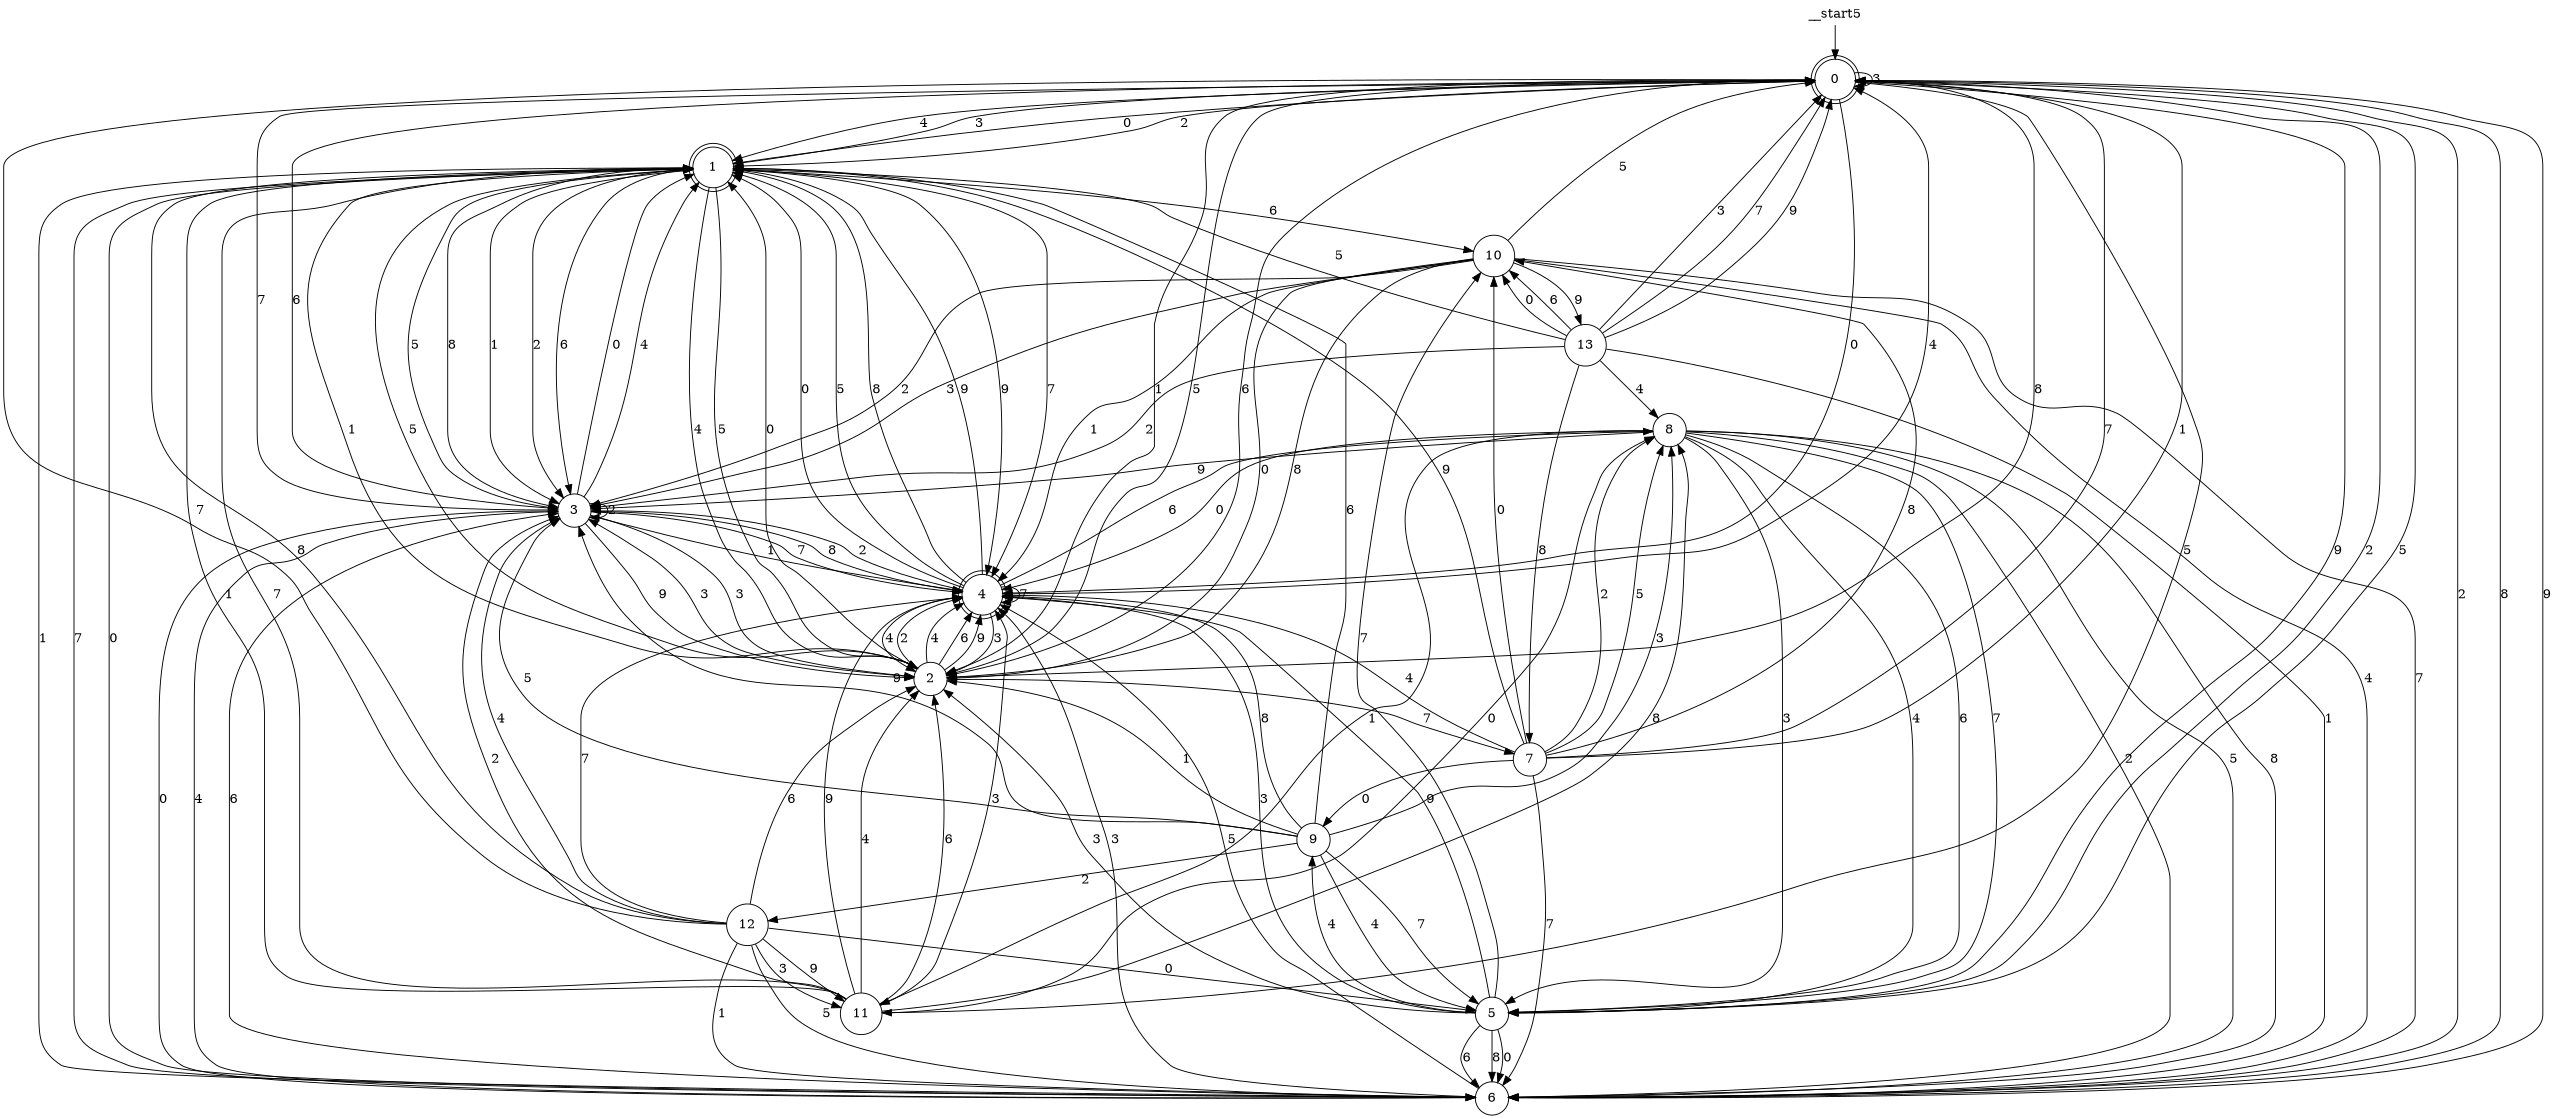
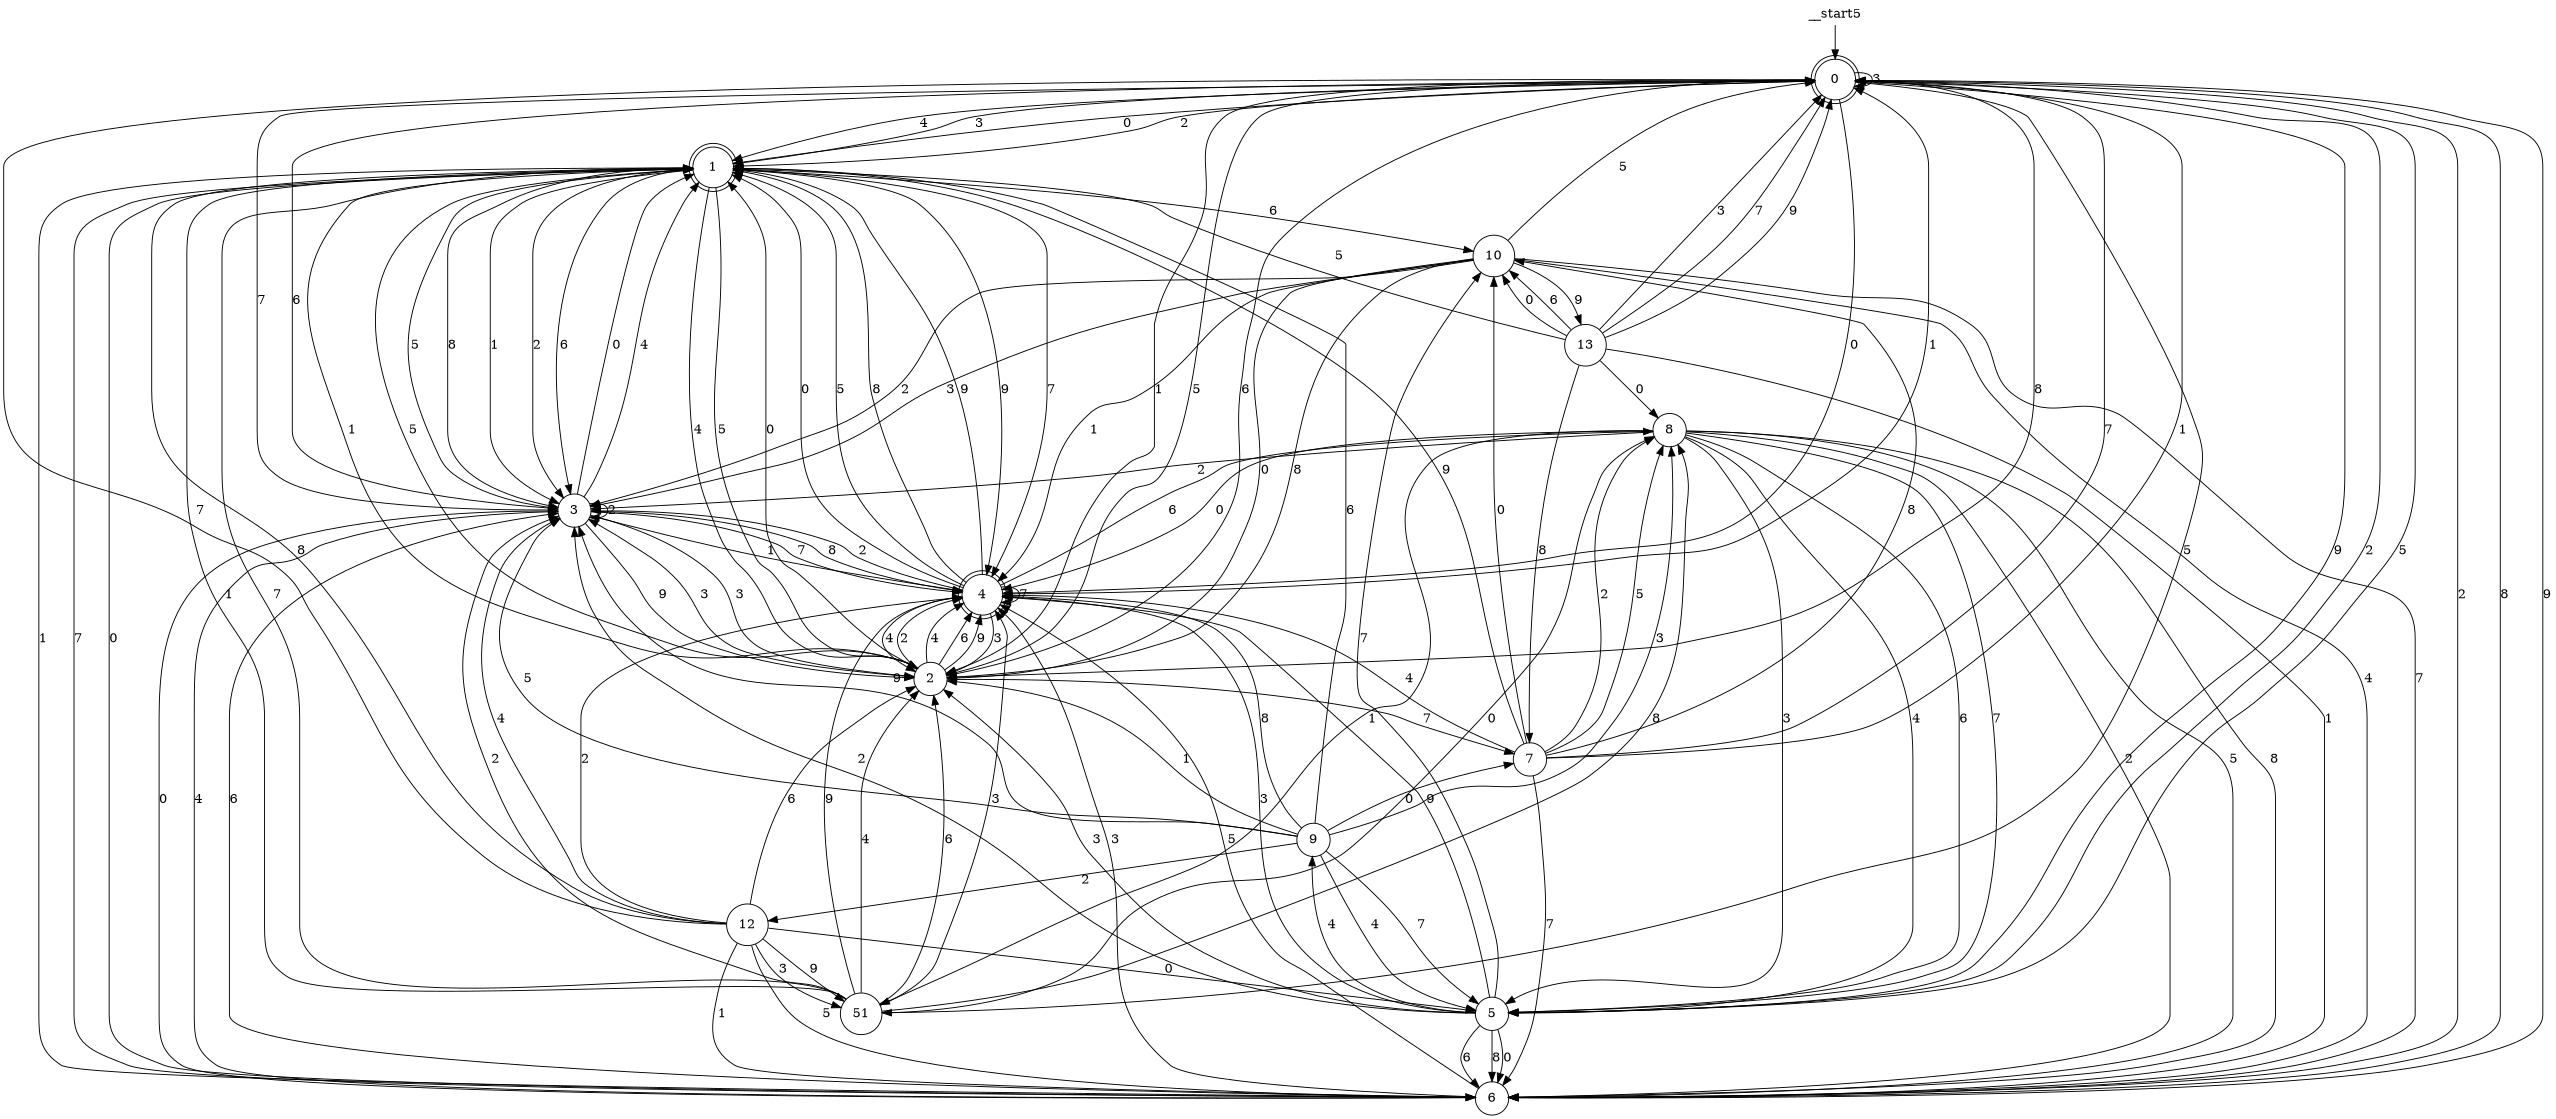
  digraph {
    node [shape=circle]
    n1 [label=0 shape=doublecircle]
    n2 [label=1 shape=doublecircle]
    n3 [label=2]
    n4 [label=3]
    n5 [label=4 shape=doublecircle]
    n6 [label=5]
-   n7 [label=11]
+   n7 [label=51]
    n8 [label=6]
    n9 [label=10]
    n10 [label=7]
    n11 [label=8]
    n12 [label=9]
    n13 [label=12]
    n14 [label=13]
    n15 [height=0 label=__start5 shape=none width=0]
    n1 -> n1 [label=3]
    n1 -> n2 [label=0]
    n1 -> n2 [label=2]
    n1 -> n2 [label=4]
    n1 -> n3 [label=1]
    n1 -> n3 [label=5]
    n1 -> n3 [label=6]
    n1 -> n4 [label=7]
    n1 -> n5 [label=0]
    n1 -> n6 [label=9]
    n1 -> n7 [label=5]
    n2 -> n1 [label=3]
    n2 -> n3 [label=4]
    n2 -> n3 [label=5]
    n2 -> n4 [label=1]
    n2 -> n4 [label=2]
    n2 -> n4 [label=6]
    n2 -> n4 [label=8]
    n2 -> n5 [label=7]
    n2 -> n5 [label=9]
    n2 -> n8 [label=0]
    n2 -> n9 [label=6]
    n3 -> n1 [label=8]
    n3 -> n2 [label=0]
    n3 -> n2 [label=1]
    n3 -> n2 [label=5]
    n3 -> n4 [label=3]
    n3 -> n5 [label=2]
    n3 -> n5 [label=4]
    n3 -> n5 [label=6]
    n3 -> n5 [label=9]
    n3 -> n10 [label=7]
    n4 -> n1 [label=6]
    n4 -> n2 [label=0]
    n4 -> n2 [label=4]
    n4 -> n2 [label=5]
    n4 -> n3 [label=3]
    n4 -> n3 [label=9]
    n4 -> n4 [label=2]
    n4 -> n5 [label=1]
    n4 -> n5 [label=7]
    n4 -> n5 [label=8]
-   n5 -> n1 [label=4]
+   n5 -> n1 [label=1]
    n5 -> n2 [label=0]
    n5 -> n2 [label=5]
    n5 -> n2 [label=8]
    n5 -> n2 [label=9]
    n5 -> n3 [label=3]
    n5 -> n3 [label=4]
    n5 -> n4 [label=2]
    n5 -> n5 [label=7]
    n5 -> n11 [label=6]
    n6 -> n1 [label=2]
    n6 -> n1 [label=5]
    n6 -> n3 [label=3]
    n6 -> n5 [label=3]
    n6 -> n5 [label=9]
    n6 -> n8 [label=0]
    n6 -> n8 [label=6]
    n6 -> n8 [label=8]
    n6 -> n9 [label=7]
    n6 -> n12 [label=4]
    n7 -> n2 [label=1]
    n7 -> n2 [label=7]
    n7 -> n3 [label=4]
    n7 -> n3 [label=6]
    n7 -> n4 [label=2]
    n7 -> n5 [label=3]
    n7 -> n5 [label=9]
    n7 -> n11 [label=0]
    n7 -> n11 [label=8]
    n8 -> n1 [label=2]
    n8 -> n1 [label=8]
    n8 -> n1 [label=9]
    n8 -> n2 [label=1]
    n8 -> n2 [label=7]
    n8 -> n4 [label=0]
    n8 -> n4 [label=4]
    n8 -> n4 [label=6]
    n8 -> n5 [label=3]
    n8 -> n5 [label=5]
    n9 -> n1 [label=5]
    n9 -> n3 [label=0]
    n9 -> n3 [label=8]
    n9 -> n4 [label=2]
    n9 -> n4 [label=3]
    n9 -> n5 [label=1]
    n9 -> n8 [label=4]
    n9 -> n8 [label=7]
    n9 -> n14 [label=9]
    n10 -> n1 [label=1]
    n10 -> n1 [label=7]
    n10 -> n2 [label=9]
    n10 -> n5 [label=4]
    n10 -> n8 [label=7]
    n10 -> n9 [label=0]
    n10 -> n9 [label=8]
    n10 -> n11 [label=2]
    n10 -> n11 [label=5]
-   n11 -> n4 [label=9]
+   n11 -> n4 [label=2]
    n11 -> n5 [label=0]
    n11 -> n6 [label=3]
    n11 -> n6 [label=4]
    n11 -> n6 [label=6]
    n11 -> n6 [label=7]
    n11 -> n7 [label=1]
    n11 -> n8 [label=2]
    n11 -> n8 [label=5]
    n11 -> n8 [label=8]
    n12 -> n2 [label=6]
    n12 -> n3 [label=1]
    n12 -> n4 [label=5]
    n12 -> n4 [label=9]
    n12 -> n5 [label=8]
    n12 -> n6 [label=4]
    n12 -> n6 [label=7]
-   n10 -> n12 [label=0]
+   n12 -> n10 [label=0]
    n12 -> n11 [label=3]
    n12 -> n13 [label=2]
    n13 -> n1 [label=7]
    n13 -> n2 [label=8]
    n13 -> n3 [label=6]
    n13 -> n4 [label=4]
-   n13 -> n5 [label=7]
+   n13 -> n5 [label=2]
    n13 -> n6 [label=0]
    n13 -> n7 [label=3]
    n13 -> n7 [label=9]
    n13 -> n8 [label=1]
    n13 -> n8 [label=5]
    n14 -> n1 [label=3]
    n14 -> n1 [label=7]
    n14 -> n1 [label=9]
    n14 -> n2 [label=5]
-   n14 -> n4 [label=2]
+   n6 -> n4 [label=2]
    n14 -> n8 [label=1]
    n14 -> n9 [label=0]
    n14 -> n9 [label=6]
    n14 -> n10 [label=8]
-   n14 -> n11 [label=4]
+   n14 -> n11 [label=0]
    n15 -> n1
  }
